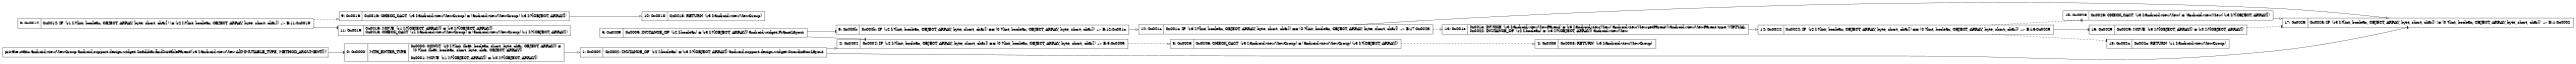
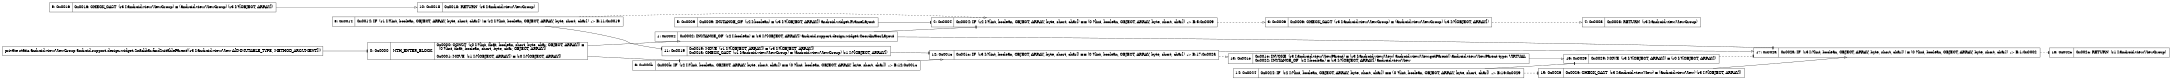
  digraph {
    rankdir=LR
    node [shape=record]
    edge [arrowhead=tee]
-   n1 [label="{0\:\ 0x0000|MTH_ENTER_TYPE\l|0x0000: CONST  (r0 I:?[int, float, boolean, short, byte, char, OBJECT, ARRAY]) = \l  (0 ?[int, float, boolean, short, byte, char, OBJECT, ARRAY])\l \l0x0001: MOVE  (r1 I:?[OBJECT, ARRAY]) = (r0 I:?[OBJECT, ARRAY]) \l}"]
+   n1 [label="{0\:\ 0x0000|MTH_ENTER_BLOCK\l|0x0000: CONST  (r0 I:?[int, float, boolean, short, byte, char, OBJECT, ARRAY]) = \l  (0 ?[int, float, boolean, short, byte, char, OBJECT, ARRAY])\l \l0x0001: MOVE  (r1 I:?[OBJECT, ARRAY]) = (r0 I:?[OBJECT, ARRAY]) \l}"]
    n2 [label="{1\:\ 0x0002|0x0002: INSTANCE_OF  (r2 I:boolean) = (r3 I:?[OBJECT, ARRAY]) android.support.design.widget.CoordinatorLayout \l}"]
    n3 [label="{2\:\ 0x0004|0x0004: IF  (r2 I:?[int, boolean, OBJECT, ARRAY, byte, short, char]) == (0 ?[int, boolean, OBJECT, ARRAY, byte, short, char])  \-\> B:5:0x0009 \l}"]
    n4 [label="{17\:\ 0x002a|0x002a: IF  (r3 I:?[int, boolean, OBJECT, ARRAY, byte, short, char]) != (0 ?[int, boolean, OBJECT, ARRAY, byte, short, char])  \-\> B:1:0x0002 \l}"]
    n5 [label="{3\:\ 0x0006|0x0006: CHECK_CAST  (r3 I:android.view.ViewGroup) = (android.view.ViewGroup) (r3 I:?[OBJECT, ARRAY]) \l}"]
    n6 [label="{4\:\ 0x0008|0x0008: RETURN  (r3 I:android.view.ViewGroup) \l}"]
    n7 [label="{5\:\ 0x0009|0x0009: INSTANCE_OF  (r2 I:boolean) = (r3 I:?[OBJECT, ARRAY]) android.widget.FrameLayout \l}"]
    n8 [label="{6\:\ 0x000b|0x000b: IF  (r2 I:?[int, boolean, OBJECT, ARRAY, byte, short, char]) == (0 ?[int, boolean, OBJECT, ARRAY, byte, short, char])  \-\> B:12:0x001c \l}"]
    n9 [label="{12\:\ 0x001c|0x001c: IF  (r3 I:?[int, boolean, OBJECT, ARRAY, byte, short, char]) == (0 ?[int, boolean, OBJECT, ARRAY, byte, short, char])  \-\> B:17:0x002a \l}"]
    n10 [label="{13\:\ 0x001e|0x001e: INVOKE  (r3 I:android.view.ViewParent) = (r3 I:android.view.View) android.view.View.getParent():android.view.ViewParent type: VIRTUAL \l0x0022: INSTANCE_OF  (r2 I:boolean) = (r3 I:?[OBJECT, ARRAY]) android.view.View \l}"]
    n11 [label="{8\:\ 0x0014|0x0014: IF  (r1 I:?[int, boolean, OBJECT, ARRAY, byte, short, char]) != (r2 I:?[int, boolean, OBJECT, ARRAY, byte, short, char])  \-\> B:11:0x0019 \l}"]
    n12 [label="{9\:\ 0x0016|0x0016: CHECK_CAST  (r3 I:android.view.ViewGroup) = (android.view.ViewGroup) (r3 I:?[OBJECT, ARRAY]) \l}"]
    n13 [label="{11\:\ 0x0019|0x0019: MOVE  (r1 I:?[OBJECT, ARRAY]) = (r3 I:?[OBJECT, ARRAY]) \l0x001a: CHECK_CAST  (r1 I:android.view.ViewGroup) = (android.view.ViewGroup) (r1 I:?[OBJECT, ARRAY]) \l}"]
    n14 [label="{10\:\ 0x0018|0x0018: RETURN  (r3 I:android.view.ViewGroup) \l}"]
    n15 [label="{14\:\ 0x0024|0x0024: IF  (r2 I:?[int, boolean, OBJECT, ARRAY, byte, short, char]) == (0 ?[int, boolean, OBJECT, ARRAY, byte, short, char])  \-\> B:16:0x0029 \l}"]
    n16 [label="{18\:\ 0x002c|0x002c: RETURN  (r1 I:android.view.ViewGroup) \l}"]
    n17 [label="{15\:\ 0x0026|0x0026: CHECK_CAST  (r3 I:android.view.View) = (android.view.View) (r3 I:?[OBJECT, ARRAY]) \l}"]
    n18 [label="{16\:\ 0x0029|0x0029: MOVE  (r3 I:?[OBJECT, ARRAY]) = (r0 I:?[OBJECT, ARRAY]) \l}"]
    n19 [label="{private static android.view.ViewGroup android.support.design.widget.Snackbar.findSuitableParent((r3 I:android.view.View A[IMMUTABLE_TYPE, METHOD_ARGUMENT])) }"]
    n1 -> n2 [arrowhead=onormal]
-   n2 -> n3 [arrowhead=onormal]
+   n2 -> n3
    n2 -> n4
    n3 -> n5 [arrowhead=onormal style=dashed]
-   n15 -> n16 [style=dashed]
+   n4 -> n16 [style=dashed]
    n5 -> n6 [arrowhead=onormal style=dashed]
    n7 -> n3
-   n7 -> n8
+   n1 -> n8
    n8 -> n9 [arrowhead=onormal]
    n9 -> n4 [arrowhead=onormal]
    n9 -> n10 [arrowhead=onormal style=dashed]
-   n10 -> n15 [arrowhead=onormal]
-   n11 -> n12 [arrowhead=onormal style=dashed]
+   n10 -> n18 [arrowhead=onormal]
+   n11 -> n3 [arrowhead=onormal style=dashed]
    n11 -> n13
    n12 -> n14 [arrowhead=onormal]
+   n13 -> n9
    n15 -> n17 [style=dashed]
    n15 -> n18
    n17 -> n4 [arrowhead=onormal]
    n18 -> n4 [style=dashed]
    n19 -> n1
  }
